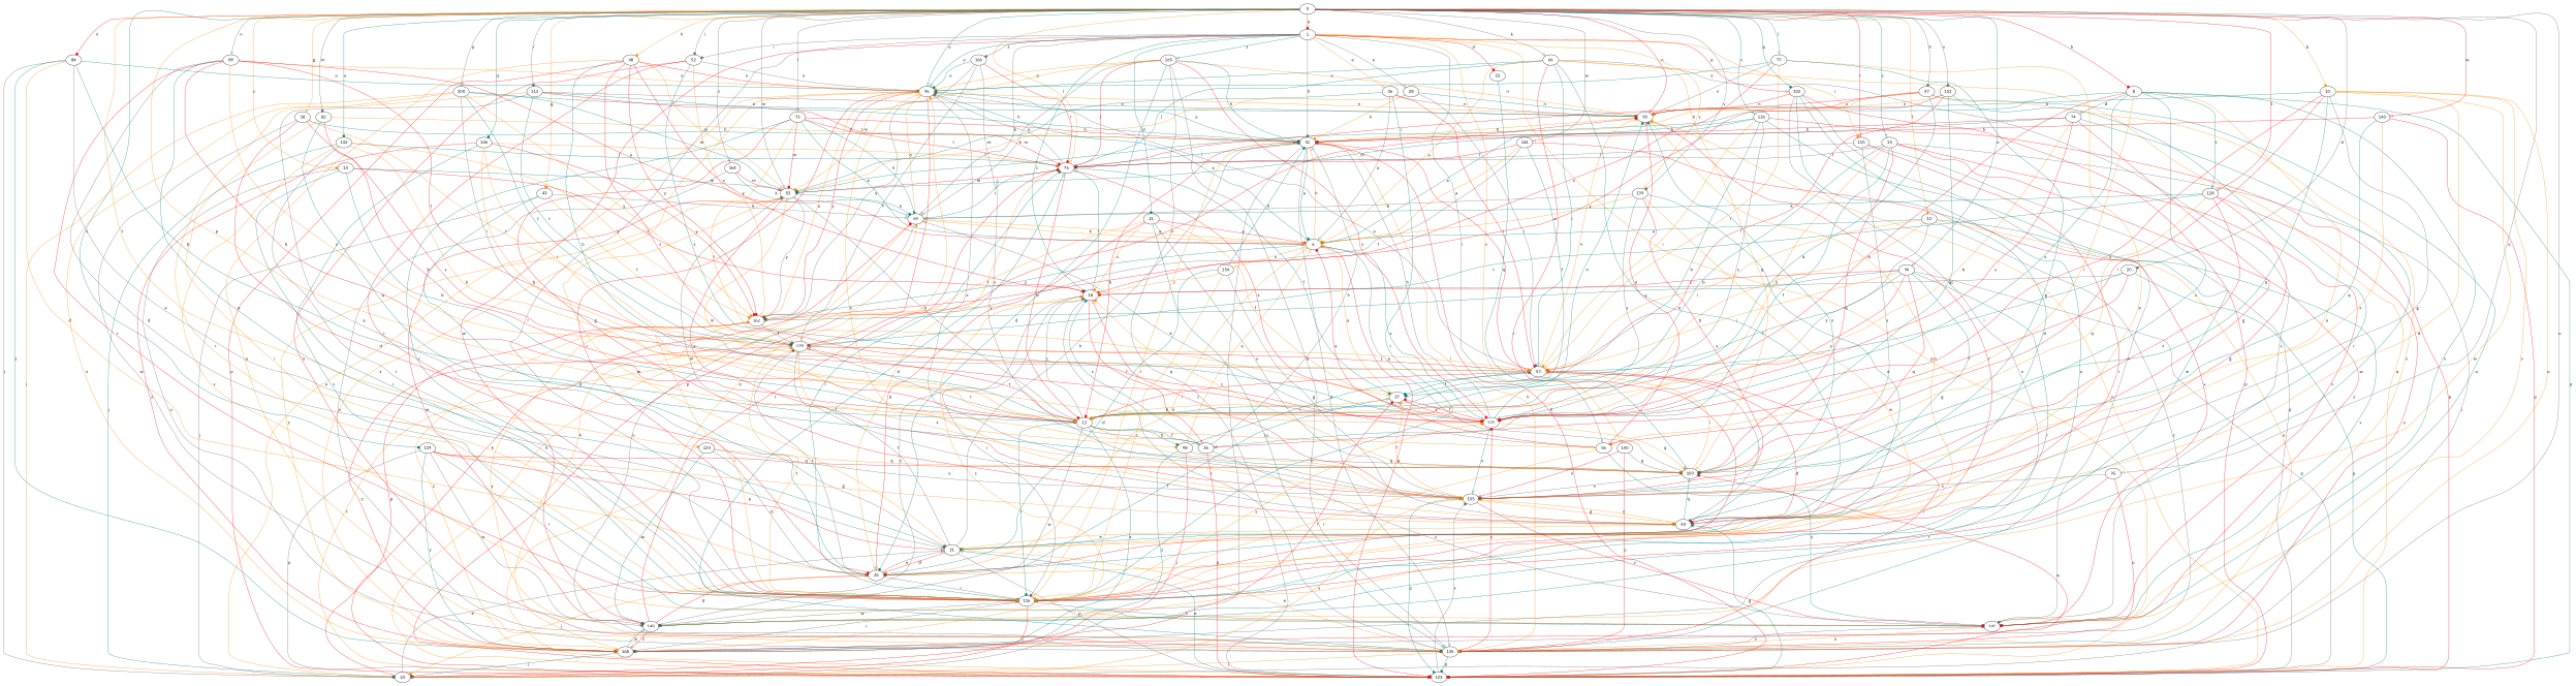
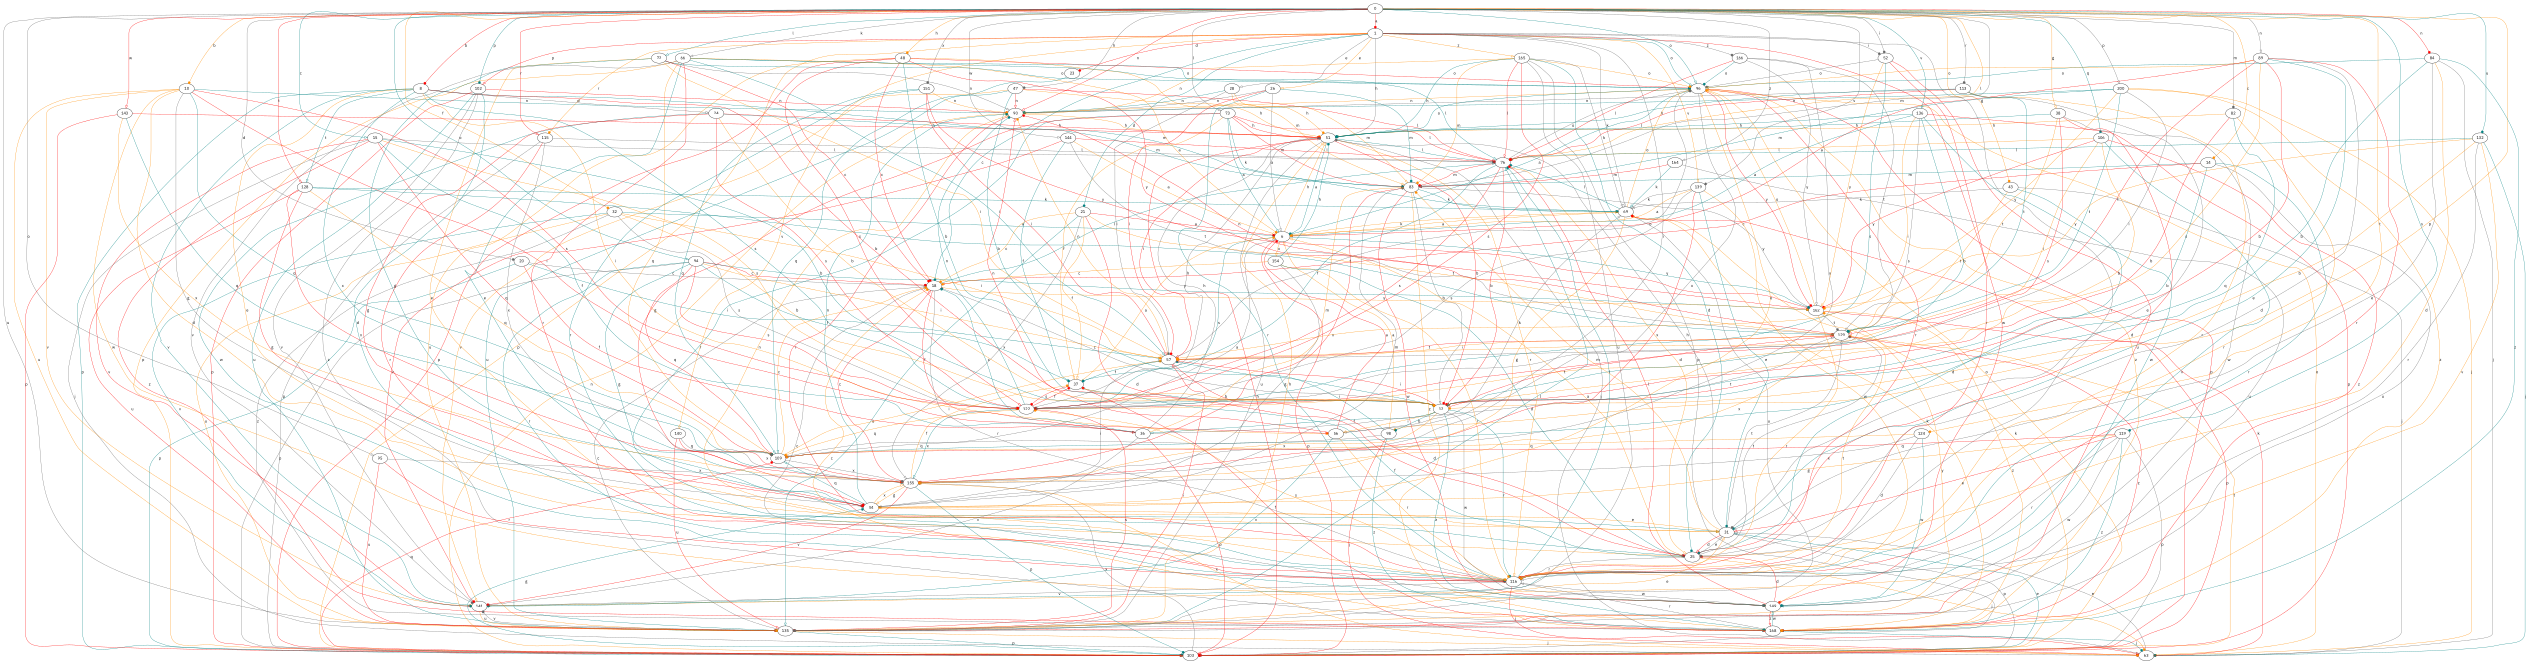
  strict digraph {
    fontname="IBM Plex Sans"
    node [fontname="IBM Plex Sans"]
    edge [arrowhead=dot color=darkorange fontname="IBM Plex Sans"]
    0
    1
    8
    10
    14
    15
    20
    32
    38
    43
    47
    48
    52
    66
    72
    73
    76
    82
    83
    84
    89
    90
    94
    95
    96
    98
    n27 [label=200]
    102
    106
    113
    115
    119
    124
    128
    132
    135
    136
    139
    143
    144
    151
    164
    18
    21
    23
    26
    28
    51
    56
    69
    103
    116
    140
    149
    165
    166
    122
    12
    24
    31
    141
    155
    25
    44
    109
    36
    168
    63
    57
    6
    129
    162
    37
    154
    0 -> 1 [color=red label=a]
    0 -> 8 [color=red label=b]
    0 -> 10 [label=b]
    0 -> 14 [label=c]
    0 -> 15 [arrowhead=onormal color=teal label=c]
    0 -> 20 [color=gray40 label=d]
    0 -> 32 [label=f]
    0 -> 38 [arrowhead=onormal label=g]
    0 -> 43 [label=g]
    0 -> 47 [color=gray40 label=h]
    0 -> 48 [label=h]
    0 -> 52 [color=gray40 label=i]
    0 -> 66 [arrowhead=onormal color=gray40 label=k]
    0 -> 72 [arrowhead=onormal color=teal label=l]
    0 -> 73 [arrowhead=onormal color=gray40 label=l]
    0 -> 76 [arrowhead=onormal label=l]
    0 -> 82 [color=gray40 label=m]
    0 -> 83 [arrowhead=onormal color=gray40 label=m]
    0 -> 84 [color=red label=n]
    0 -> 89 [arrowhead=onormal color=gray40 label=n]
    0 -> 90 [arrowhead=onormal color=red label=n]
    0 -> 94 [arrowhead=onormal color=teal label=o]
    0 -> 95 [arrowhead=onormal color=gray40 label=o]
    0 -> 96 [arrowhead=onormal color=teal label=o]
    0 -> 98 [label=p]
    0 -> n27 [arrowhead=onormal color=gray40 label=p]
    0 -> 102 [color=teal label=p]
    0 -> 106 [color=teal label=q]
    0 -> 113 [color=gray40 label=r]
    0 -> 115 [arrowhead=onormal color=red label=r]
    0 -> 119 [color=teal label=s]
    0 -> 124 [label=t]
    0 -> 128 [arrowhead=onormal color=red label=t]
    0 -> 132 [color=teal label=u]
    0 -> 135 [arrowhead=onormal color=gray40 label=u]
    0 -> 136 [arrowhead=onormal color=teal label=v]
    0 -> 139 [color=gray40 label=v]
    0 -> 143 [arrowhead=onormal color=red label=w]
    0 -> 144 [arrowhead=onormal color=gray40 label=w]
    0 -> 151 [color=gray40 label=x]
    0 -> 164 [arrowhead=onormal color=gray40 label=z]
    1 -> 52 [color=gray40 label=i]
    1 -> 96 [arrowhead=onormal color=teal label=o]
    1 -> 102 [arrowhead=onormal color=red label=p]
    1 -> 115 [label=r]
    1 -> 139 [arrowhead=onormal label=v]
    1 -> 18 [color=teal label=c]
    1 -> 21 [color=teal label=d]
    1 -> 23 [color=red label=d]
    1 -> 26 [arrowhead=onormal label=e]
    1 -> 28 [arrowhead=onormal color=gray40 label=e]
    1 -> 51 [color=gray40 label=h]
    1 -> 56 [arrowhead=onormal color=gray40 label=i]
    1 -> 69 [arrowhead=onormal color=gray40 label=k]
    1 -> 103 [arrowhead=onormal label=p]
    1 -> 116 [arrowhead=onormal color=gray40 label=r]
    1 -> 140 [arrowhead=onormal label=v]
    1 -> 149 [color=red label=w]
-   1 -> 165 [arrowhead=onormal color=teal label=z]
+   1 -> 165 [arrowhead=onormal label=z]
    1 -> 166 [color=gray40 label=z]
    8 -> 83 [color=teal label=m]
    8 -> 128 [arrowhead=onormal color=teal label=t]
    8 -> 56 [label=i]
    8 -> 103 [arrowhead=onormal color=teal label=p]
    8 -> 122 [arrowhead=onormal color=teal label=s]
    8 -> 12 [color=red label=b]
    8 -> 24 [arrowhead=onormal color=gray40 label=d]
    8 -> 31 [arrowhead=onormal label=e]
    8 -> 141 [arrowhead=onormal color=teal label=v]
    8 -> 155 [color=teal label=x]
    10 -> 90 [arrowhead=onormal color=teal label=n]
    10 -> 135 [label=u]
    10 -> 56 [arrowhead=onormal color=red label=i]
    10 -> 149 [label=w]
    10 -> 122 [color=red label=s]
    10 -> 141 [label=v]
    10 -> 25 [arrowhead=onormal label=d]
    10 -> 44 [color=gray40 label=g]
    10 -> 109 [arrowhead=onormal color=teal label=q]
    14 -> 83 [arrowhead=onormal color=teal label=m]
    14 -> 135 [color=gray40 label=u]
    14 -> 18 [arrowhead=onormal color=red label=c]
    14 -> 116 [color=teal label=r]
    14 -> 12 [color=teal label=b]
    15 -> 76 [arrowhead=onormal color=gray40 label=l]
    15 -> 122 [label=s]
    15 -> 12 [arrowhead=onormal color=teal label=b]
    15 -> 141 [arrowhead=onormal color=red label=v]
    15 -> 109 [color=red label=q]
    15 -> 36 [arrowhead=onormal color=teal label=f]
    15 -> 168 [color=red label=z]
    15 -> 63 [color=gray40 label=j]
    20 -> 18 [color=gray40 label=c]
    20 -> 103 [arrowhead=onormal color=teal label=p]
    20 -> 36 [arrowhead=onormal color=red label=f]
    20 -> 57 [arrowhead=onormal color=teal label=i]
    32 -> 135 [arrowhead=onormal label=u]
    32 -> 122 [arrowhead=onormal color=gray40 label=s]
    32 -> 12 [label=b]
    32 -> 141 [color=teal label=v]
    32 -> 168 [arrowhead=onormal color=gray40 label=z]
    32 -> 57 [label=i]
    32 -> 6 [color=teal label=a]
    38 -> 51 [color=teal label=h]
    38 -> 149 [color=gray40 label=w]
    38 -> 122 [color=red label=s]
    38 -> 25 [color=red label=d]
    38 -> 129 [arrowhead=onormal label=t]
    43 -> 69 [arrowhead=onormal color=gray40 label=k]
    43 -> 25 [color=teal label=d]
    43 -> 63 [color=gray40 label=j]
    43 -> 129 [arrowhead=onormal label=t]
    47 -> 76 [arrowhead=onormal color=red label=l]
    47 -> 90 [arrowhead=onormal color=red label=n]
    47 -> 135 [arrowhead=onormal color=teal label=u]
    47 -> 51 [label=h]
    47 -> 12 [color=teal label=b]
    47 -> 141 [arrowhead=onormal label=v]
    48 -> 83 [arrowhead=onormal label=m]
    48 -> 96 [color=red label=o]
    48 -> 135 [label=u]
    48 -> 18 [color=red label=c]
    48 -> 103 [color=red label=p]
    48 -> 122 [arrowhead=onormal color=red label=s]
    48 -> 12 [arrowhead=onormal color=teal label=b]
    48 -> 162 [color=red label=y]
    52 -> 96 [color=gray40 label=o]
    52 -> 135 [color=red label=u]
    52 -> 116 [color=red label=r]
    52 -> 122 [arrowhead=onormal color=teal label=s]
    52 -> 162 [arrowhead=onormal label=y]
    66 -> 76 [arrowhead=onormal color=teal label=l]
    66 -> 96 [color=teal label=o]
    66 -> 103 [label=p]
    66 -> 116 [arrowhead=onormal color=red label=r]
    66 -> 31 [arrowhead=onormal color=teal label=e]
    66 -> 141 [color=gray40 label=v]
    66 -> 109 [arrowhead=onormal label=q]
    66 -> 57 [arrowhead=onormal color=teal label=i]
    66 -> 6 [label=a]
    72 -> 90 [arrowhead=onormal color=gray40 label=n]
    72 -> 96 [color=teal label=o]
    72 -> 18 [color=red label=c]
    72 -> 31 [arrowhead=onormal label=e]
    72 -> 44 [color=teal label=g]
    72 -> 57 [arrowhead=onormal label=i]
    73 -> 76 [arrowhead=onormal color=red label=l]
    73 -> 83 [color=red label=m]
    73 -> 51 [color=red label=h]
    73 -> 69 [color=teal label=k]
    73 -> 116 [color=teal label=r]
    73 -> 44 [color=red label=g]
    73 -> 6 [arrowhead=onormal color=teal label=a]
    73 -> 37 [arrowhead=onormal label=f]
    76 -> 83 [color=red label=m]
    76 -> 96 [color=gray40 label=o]
    76 -> 122 [arrowhead=onormal color=red label=s]
    76 -> 12 [color=red label=b]
    76 -> 25 [arrowhead=onormal label=d]
    76 -> 37 [color=teal label=f]
    82 -> 51 [arrowhead=onormal label=h]
    82 -> 116 [arrowhead=onormal label=r]
    82 -> 12 [arrowhead=onormal color=red label=b]
    82 -> 109 [arrowhead=onormal color=teal label=q]
    83 -> 69 [color=teal label=k]
    83 -> 149 [arrowhead=onormal color=red label=w]
    83 -> 12 [arrowhead=onormal color=gray40 label=b]
    83 -> 155 [arrowhead=onormal color=red label=x]
    83 -> 168 [label=z]
    83 -> 162 [color=gray40 label=y]
    84 -> 96 [arrowhead=onormal color=teal label=o]
    84 -> 12 [arrowhead=onormal color=teal label=b]
    84 -> 31 [arrowhead=onormal color=gray40 label=e]
    84 -> 25 [arrowhead=onormal label=d]
    84 -> 168 [arrowhead=onormal color=teal label=z]
    84 -> 63 [color=gray40 label=j]
    89 -> 96 [arrowhead=onormal label=o]
    89 -> 116 [color=red label=r]
    89 -> 122 [label=s]
    89 -> 12 [arrowhead=onormal color=red label=b]
    89 -> 31 [color=teal label=e]
    89 -> 25 [color=gray40 label=d]
    89 -> 6 [arrowhead=onormal color=red label=a]
    89 -> 129 [arrowhead=onormal color=red label=t]
    90 -> 51 [arrowhead=onormal label=h]
    90 -> 116 [arrowhead=onormal color=red label=r]
    94 -> 18 [color=red label=c]
    94 -> 103 [color=gray40 label=p]
    94 -> 116 [color=teal label=r]
    94 -> 122 [arrowhead=onormal color=red label=s]
    94 -> 44 [arrowhead=onormal color=teal label=g]
    94 -> 109 [arrowhead=onormal color=red label=q]
    94 -> 57 [arrowhead=onormal label=i]
    94 -> 162 [color=teal label=y]
    94 -> 37 [color=teal label=f]
    95 -> 135 [arrowhead=onormal color=red label=u]
    95 -> 116 [arrowhead=onormal color=red label=r]
    95 -> 155 [color=gray40 label=x]
    96 -> 90 [label=n]
    96 -> 103 [arrowhead=onormal color=red label=p]
    96 -> 116 [color=red label=r]
    96 -> 155 [arrowhead=onormal color=gray40 label=x]
    96 -> 168 [arrowhead=onormal label=z]
    96 -> 6 [arrowhead=onormal color=teal label=a]
    96 -> 162 [color=red label=y]
    98 -> 109 [color=gray40 label=q]
    98 -> 168 [arrowhead=onormal color=teal label=z]
    98 -> 63 [color=red label=j]
    98 -> 57 [color=teal label=i]
    98 -> 6 [arrowhead=onormal label=a]
    n27 -> 83 [arrowhead=onormal color=teal label=m]
    n27 -> 90 [color=teal label=n]
    n27 -> 168 [label=z]
    n27 -> 63 [arrowhead=onormal label=j]
    n27 -> 57 [color=gray40 label=i]
    n27 -> 129 [color=teal label=t]
    n27 -> 162 [label=y]
    102 -> 90 [color=red label=n]
    102 -> 135 [color=teal label=u]
    102 -> 103 [arrowhead=onormal color=red label=p]
    102 -> 141 [arrowhead=onormal color=gray40 label=v]
    102 -> 25 [color=teal label=d]
    102 -> 168 [arrowhead=onormal color=gray40 label=z]
    106 -> 76 [label=l]
    106 -> 12 [arrowhead=onormal label=b]
    106 -> 141 [arrowhead=onormal color=teal label=v]
    106 -> 168 [arrowhead=onormal color=red label=z]
    106 -> 57 [label=i]
    106 -> 162 [color=red label=y]
    113 -> 76 [color=red label=l]
    113 -> 90 [arrowhead=onormal color=gray40 label=n]
    113 -> 51 [arrowhead=onormal color=teal label=h]
    113 -> 116 [label=r]
    113 -> 31 [color=gray40 label=e]
    113 -> 129 [color=teal label=t]
    115 -> 76 [color=gray40 label=l]
    115 -> 103 [arrowhead=onormal color=gray40 label=p]
    115 -> 116 [color=red label=r]
    115 -> 155 [arrowhead=onormal color=gray40 label=x]
    119 -> 103 [color=gray40 label=p]
    119 -> 116 [color=gray40 label=r]
    119 -> 149 [arrowhead=onormal color=gray40 label=w]
    119 -> 31 [arrowhead=onormal color=red label=e]
    119 -> 44 [label=g]
    119 -> 109 [color=red label=q]
    119 -> 168 [arrowhead=onormal color=teal label=z]
    124 -> 149 [color=teal label=w]
    124 -> 155 [color=gray40 label=x]
    124 -> 25 [color=gray40 label=d]
    124 -> 109 [label=q]
    128 -> 135 [arrowhead=onormal color=red label=u]
    128 -> 69 [arrowhead=onormal color=teal label=k]
    128 -> 155 [arrowhead=onormal color=red label=x]
    128 -> 44 [arrowhead=onormal color=red label=g]
    128 -> 109 [label=q]
    128 -> 129 [color=teal label=t]
    132 -> 76 [arrowhead=onormal color=teal label=l]
    132 -> 116 [arrowhead=onormal color=gray40 label=r]
    132 -> 12 [label=b]
    132 -> 141 [arrowhead=onormal label=v]
    132 -> 63 [color=teal label=j]
    132 -> 162 [label=y]
    135 -> 76 [arrowhead=onormal color=teal label=l]
    135 -> 18 [arrowhead=onormal color=gray40 label=c]
    135 -> 51 [arrowhead=onormal label=h]
    135 -> 103 [color=teal label=p]
    135 -> 122 [color=red label=s]
    135 -> 31 [arrowhead=onormal label=e]
    135 -> 141 [color=gray40 label=v]
    135 -> 63 [label=j]
    135 -> 57 [arrowhead=onormal color=red label=i]
    135 -> 162 [label=y]
    136 -> 51 [color=teal label=h]
    136 -> 103 [color=red label=p]
    136 -> 149 [arrowhead=onormal color=teal label=w]
    136 -> 122 [arrowhead=onormal color=gray40 label=s]
    136 -> 12 [arrowhead=onormal color=teal label=b]
    136 -> 57 [label=i]
    136 -> 6 [arrowhead=onormal color=teal label=a]
    139 -> 69 [arrowhead=onormal color=gray40 label=k]
    139 -> 149 [arrowhead=onormal label=w]
    139 -> 122 [color=gray40 label=s]
    139 -> 31 [color=teal label=e]
    139 -> 155 [color=red label=x]
    139 -> 6 [arrowhead=onormal label=a]
    143 -> 51 [arrowhead=onormal color=red label=h]
    143 -> 103 [arrowhead=onormal color=red label=p]
    143 -> 155 [arrowhead=onormal label=x]
    143 -> 109 [color=teal label=q]
    144 -> 76 [color=red label=l]
    144 -> 141 [color=red label=v]
    144 -> 6 [arrowhead=onormal label=a]
    144 -> 129 [color=gray40 label=t]
-   144 -> 37 [color=teal label=f]
+   144 -> 37 [arrowhead=onormal color=teal label=f]
    151 -> 90 [label=n]
    151 -> 116 [color=teal label=r]
    151 -> 109 [arrowhead=onormal color=teal label=q]
    151 -> 57 [arrowhead=onormal color=red label=i]
    151 -> 162 [arrowhead=onormal color=red label=y]
    164 -> 83 [arrowhead=onormal color=red label=m]
    164 -> 135 [arrowhead=onormal color=gray40 label=u]
    164 -> 69 [arrowhead=onormal color=teal label=k]
    18 -> 76 [arrowhead=onormal color=teal label=l]
    18 -> 116 [color=gray40 label=r]
    18 -> 36 [arrowhead=onormal color=red label=f]
    18 -> 162 [label=y]
    21 -> 135 [arrowhead=onormal color=teal label=u]
    21 -> 18 [label=c]
    21 -> 155 [arrowhead=onormal color=gray40 label=x]
    21 -> 25 [arrowhead=onormal color=red label=d]
    21 -> 6 [color=red label=a]
    21 -> 129 [arrowhead=onormal label=t]
    21 -> 37 [arrowhead=onormal label=f]
    23 -> 109 [arrowhead=onormal color=teal label=q]
    26 -> 83 [color=teal label=m]
    26 -> 90 [color=gray40 label=n]
    26 -> 116 [arrowhead=onormal color=teal label=r]
    26 -> 57 [color=red label=i]
    26 -> 6 [arrowhead=onormal color=gray40 label=a]
    28 -> 83 [arrowhead=onormal label=m]
    28 -> 90 [color=teal label=n]
    28 -> 51 [label=h]
    28 -> 57 [color=gray40 label=i]
    51 -> 76 [arrowhead=onormal color=teal label=l]
    51 -> 96 [color=teal label=o]
    51 -> 135 [arrowhead=onormal color=gray40 label=u]
    51 -> 116 [arrowhead=onormal label=r]
    51 -> 12 [color=red label=b]
    51 -> 63 [arrowhead=onormal color=gray40 label=j]
    51 -> 57 [arrowhead=onormal color=red label=i]
    51 -> 6 [color=teal label=a]
    56 -> 90 [arrowhead=onormal color=red label=n]
    56 -> 69 [arrowhead=onormal color=gray40 label=k]
    56 -> 116 [label=r]
    56 -> 141 [color=teal label=v]
    56 -> 6 [color=red label=a]
    69 -> 76 [color=teal label=l]
    69 -> 96 [arrowhead=onormal label=o]
    69 -> 135 [color=gray40 label=u]
+   69 -> 44 [arrowhead=onormal label=g]
    69 -> 6 [label=a]
    103 -> 90 [label=n]
    103 -> 96 [label=o]
    103 -> 51 [arrowhead=onormal color=red label=h]
    103 -> 69 [label=k]
    103 -> 31 [arrowhead=onormal color=teal label=e]
    103 -> 155 [color=gray40 label=x]
    103 -> 44 [color=teal label=g]
    103 -> 109 [color=red label=q]
    103 -> 129 [label=t]
    116 -> 76 [color=teal label=l]
    116 -> 90 [arrowhead=onormal label=n]
    116 -> 149 [color=gray40 label=w]
    116 -> 122 [label=s]
    116 -> 141 [arrowhead=onormal color=gray40 label=v]
    116 -> 63 [arrowhead=onormal color=red label=j]
    116 -> 129 [arrowhead=onormal label=t]
    140 -> 135 [arrowhead=onormal color=red label=u]
    140 -> 155 [arrowhead=onormal color=red label=x]
    140 -> 109 [color=gray40 label=q]
    149 -> 76 [color=red label=l]
    149 -> 18 [arrowhead=onormal color=gray40 label=c]
    149 -> 25 [arrowhead=onormal color=red label=d]
    149 -> 168 [arrowhead=onormal color=red label=z]
    165 -> 76 [arrowhead=onormal color=red label=l]
    165 -> 83 [label=m]
    165 -> 90 [arrowhead=onormal label=n]
    165 -> 96 [label=o]
    165 -> 135 [arrowhead=onormal color=gray40 label=u]
    165 -> 51 [color=teal label=h]
    165 -> 69 [arrowhead=onormal color=gray40 label=k]
    165 -> 103 [arrowhead=onormal color=gray40 label=p]
    165 -> 122 [color=red label=s]
    165 -> 25 [color=teal label=d]
    166 -> 76 [color=red label=l]
    166 -> 96 [color=teal label=o]
    166 -> 155 [arrowhead=onormal color=gray40 label=x]
    166 -> 129 [arrowhead=onormal color=gray40 label=t]
    166 -> 162 [arrowhead=onormal color=gray40 label=y]
    122 -> 90 [color=teal label=n]
    122 -> 51 [color=gray40 label=h]
    122 -> 155 [arrowhead=onormal color=teal label=x]
    122 -> 109 [label=q]
    122 -> 37 [color=red label=f]
    12 -> 98 [color=teal label=b]
    12 -> 18 [color=gray40 label=c]
    12 -> 56 [arrowhead=onormal label=i]
    12 -> 116 [color=teal label=r]
    12 -> 149 [color=gray40 label=w]
    12 -> 155 [arrowhead=onormal label=x]
    12 -> 36 [arrowhead=onormal color=teal label=f]
    12 -> 168 [color=teal label=z]
    12 -> 57 [arrowhead=onormal color=red label=i]
    12 -> 129 [arrowhead=onormal color=red label=t]
    24 -> 83 [color=teal label=m]
    24 -> 51 [arrowhead=onormal color=red label=h]
    24 -> 149 [arrowhead=onormal color=teal label=w]
    24 -> 122 [color=red label=s]
    24 -> 12 [label=b]
    24 -> 44 [color=red label=g]
    31 -> 83 [label=m]
    31 -> 51 [color=gray40 label=h]
    31 -> 103 [arrowhead=onormal color=gray40 label=p]
    31 -> 25 [arrowhead=onormal color=red label=d]
    31 -> 129 [arrowhead=onormal color=gray40 label=t]
    141 -> 135 [label=u]
    155 -> 18 [arrowhead=onormal color=red label=c]
    155 -> 103 [color=teal label=p]
    155 -> 141 [color=red label=v]
    155 -> 44 [arrowhead=onormal label=g]
    155 -> 37 [label=f]
    25 -> 116 [color=gray40 label=r]
    25 -> 31 [arrowhead=onormal color=gray40 label=e]
    25 -> 63 [label=j]
    25 -> 6 [arrowhead=onormal label=a]
    25 -> 129 [color=gray40 label=t]
    25 -> 37 [arrowhead=onormal color=teal label=f]
    44 -> 83 [color=gray40 label=m]
    44 -> 90 [color=teal label=n]
    44 -> 96 [arrowhead=onormal label=o]
    44 -> 31 [arrowhead=onormal label=e]
    44 -> 155 [arrowhead=onormal label=x]
    44 -> 109 [arrowhead=onormal color=teal label=q]
    44 -> 57 [arrowhead=onormal color=gray40 label=i]
    109 -> 18 [label=c]
    109 -> 155 [color=gray40 label=x]
    109 -> 57 [label=i]
    109 -> 6 [arrowhead=onormal color=gray40 label=a]
    36 -> 83 [arrowhead=onormal label=m]
    36 -> 18 [color=teal label=c]
    36 -> 51 [arrowhead=onormal color=gray40 label=h]
    36 -> 103 [arrowhead=onormal color=red label=p]
    36 -> 141 [arrowhead=onormal color=gray40 label=v]
    36 -> 129 [arrowhead=onormal color=gray40 label=t]
    168 -> 18 [label=c]
    168 -> 69 [arrowhead=onormal label=k]
    168 -> 116 [arrowhead=onormal color=gray40 label=r]
    168 -> 149 [arrowhead=onormal color=teal label=w]
    168 -> 63 [color=teal label=j]
    168 -> 37 [color=red label=f]
    63 -> 96 [arrowhead=onormal label=o]
    63 -> 69 [color=red label=k]
    63 -> 31 [arrowhead=onormal color=gray40 label=e]
    63 -> 155 [arrowhead=onormal label=x]
    57 -> 90 [label=n]
    57 -> 96 [color=gray40 label=o]
    57 -> 25 [color=red label=d]
    57 -> 129 [arrowhead=onormal color=red label=t]
    57 -> 37 [color=teal label=f]
    6 -> 51 [arrowhead=onormal label=h]
    6 -> 69 [arrowhead=onormal label=k]
    6 -> 103 [color=red label=p]
    6 -> 122 [arrowhead=onormal color=teal label=s]
    6 -> 162 [color=teal label=y]
    6 -> 154 [arrowhead=onormal label=x]
    129 -> 90 [color=red label=n]
    129 -> 155 [label=x]
    129 -> 168 [arrowhead=onormal color=red label=z]
    129 -> 57 [label=i]
    162 -> 96 [arrowhead=onormal label=o]
    162 -> 103 [arrowhead=onormal color=red label=p]
    162 -> 116 [label=r]
    162 -> 168 [label=z]
    162 -> 129 [color=gray40 label=t]
    37 -> 122 [color=red label=s]
    37 -> 12 [label=b]
    37 -> 6 [label=a]
    154 -> 18 [label=c]
    154 -> 51 [color=teal label=h]
    154 -> 116 [label=r]
    154 -> 25 [arrowhead=onormal color=teal label=d]
    154 -> 44 [arrowhead=onormal color=gray40 label=g]
  }
